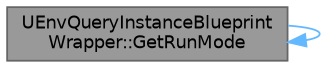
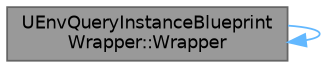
  digraph {
    rankdir=TB
-   n1 [color=gray40 fillcolor=grey60 fontcolor=black fontname=Helvetica fontsize=10 height=0.2 label="UEnvQueryInstanceBlueprint\lWrapper::GetRunMode" shape=box style=filled width=0.4]
+   n1 [color=gray40 fillcolor=grey60 fontcolor=black fontname=Helvetica fontsize=10 height=0.2 label="UEnvQueryInstanceBlueprint\lWrapper::Wrapper" shape=box style=filled width=0.4]
    n1 -> n1 [color=steelblue1 fontname=Helvetica fontsize=10 labelfontname=Helvetica labelfontsize=10 style=solid]
  }
